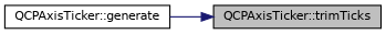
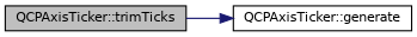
  digraph {
    rankdir=RL
    node [color=black fontname=Helvetica fontsize=10 shape=record style=filled]
    n1 [fillcolor=grey75 fontcolor=black height=0.2 label="QCPAxisTicker::trimTicks" width=0.4]
    n2 [fillcolor=white height=0.2 label="QCPAxisTicker::generate" width=0.4]
-   n1 -> n2 [color=midnightblue dir=back fontname=Helvetica fontsize=10 labelfontname=Helvetica labelfontsize=10 style=solid]
+   n2 -> n1 [color=midnightblue dir=back fontname=Helvetica fontsize=10 labelfontname=Helvetica labelfontsize=10 style=solid]
  }
